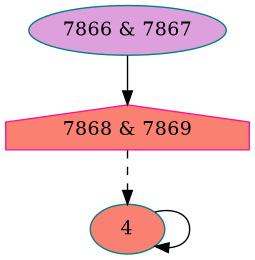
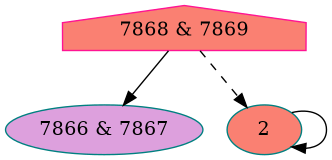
  digraph {
    node [color=teal fillcolor=salmon shape=ellipse style=filled]
    edge [style=solid]
    n1 [fillcolor=plum label="7866 & 7867"]
    n2 [color=deeppink label="7868 & 7869" shape=house]
-   2 [label=4]
-   n1 -> n2
+   2
+   n2 -> n1
    n2 -> 2 [style=dashed]
    2 -> 2
  }
